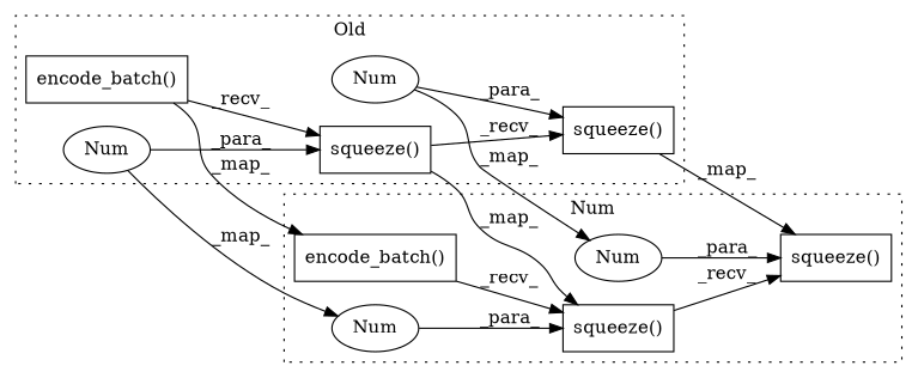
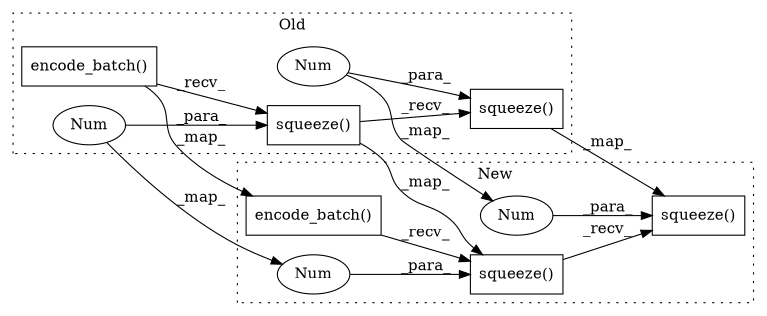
  digraph {
    rankdir=LR
    node [a=75 l=1 shape=box]
    n1 [l="40,1" label="encode_batch()" s="5112,5161"]
    n2 [l="59,1" label="squeeze()" s="5112,5172"]
    n3 [a=76 label=Num s=5171 shape=ellipse]
    n4 [l="70,1" label="squeeze()" s="5112,5183"]
    n5 [a=76 label=Num s=5182 shape=ellipse]
    n6 [l="40,1" label="encode_batch()" s="5602,5662"]
    n7 [l="70,1" label="squeeze()" s="5602,5673"]
    n8 [a=76 label=Num s=5672 shape=ellipse]
    n9 [l="81,1" label="squeeze()" s="5602,5684"]
    n10 [a=76 label=Num s=5683 shape=ellipse]
    subgraph cluster_1 {
      label=Old
      style=dotted
      n1
      n2
      n3
      n4
      n5
    }
    subgraph cluster_2 {
-     label=Num
+     label=New
      style=dotted
      n6
      n7
      n8
      n9
      n10
    }
    n1 -> n2 [label=_recv_]
    n1 -> n6 [label=_map_]
    n2 -> n4 [label=_recv_]
    n2 -> n7 [label=_map_]
    n3 -> n2 [label=_para_]
    n3 -> n8 [label=_map_]
    n4 -> n9 [label=_map_]
    n5 -> n4 [label=_para_]
    n5 -> n10 [label=_map_]
    n6 -> n7 [label=_recv_]
    n7 -> n9 [label=_recv_]
    n8 -> n7 [label=_para_]
    n10 -> n9 [label=_para_]
  }
